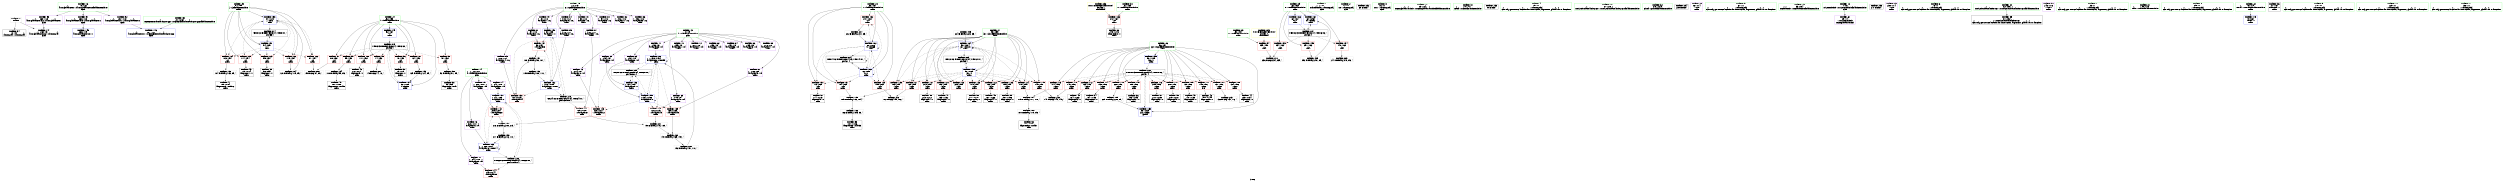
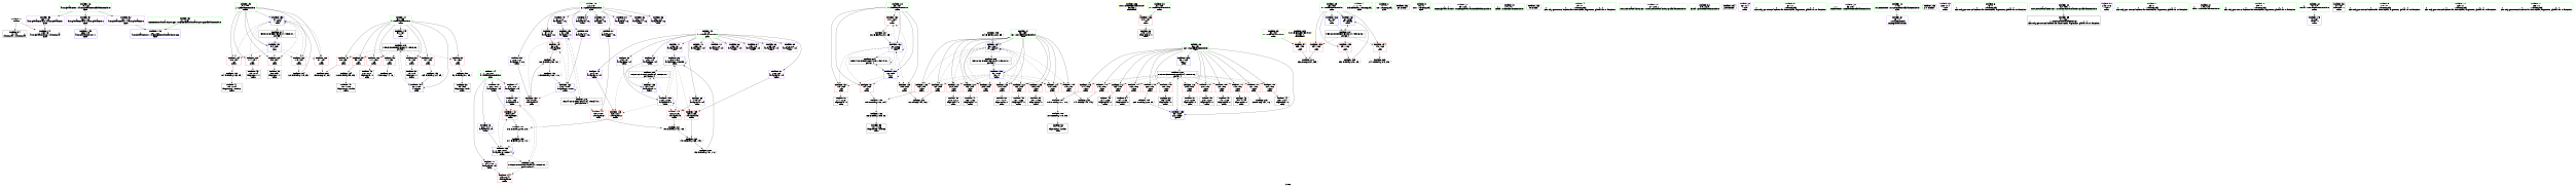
  digraph {
    label=SVFG
    node [color=red shape=record]
    edge [style=solid]
    n1 [color=grey label="{NodeID: 0\nNullPtr}"]
    n2 [color=black label="{NodeID: 34\n2\<--3\ndummyVal\<--dummyVal\n}"]
    n3 [color=blue label="{NodeID: 147\n268\<--3\nllvm.global_ctors_2\<--dummyVal\nGlob }" style=dotted]
    n4 [label="{NodeID: 97\n88\<--52\n\<--i\nmain\n}"]
    n5 [color=grey label="{NodeID: 206\n89 = cmp(87, 88, )\n}"]
    n6 [color=green label="{NodeID: 14\n10\<--11\na\<--a_field_insensitive\nGlob }"]
    n7 [color=purple label="{NodeID: 74\n141\<--10\narrayidx30\<--a\nmain\n}"]
    n8 [color=purple label="{NodeID: 75\n207\<--10\narrayidx68\<--a\nmain\n}"]
    n9 [color=purple label="{NodeID: 76\n220\<--10\narrayidx76\<--a\nmain\n}"]
    n10 [color=purple label="{NodeID: 77\n244\<--10\narrayidx89\<--a\nmain\n}"]
    n11 [color=blue label="{NodeID: 157\n141\<--83\narrayidx30\<--\nmain\n}"]
    n12 [label="{NodeID: 142\n208\<--207\n\<--arrayidx68\nmain\n}"]
    n13 [color=blue label="{NodeID: 163\n220\<--217\narrayidx76\<--rem74\nmain\n}"]
    n14 [label="{NodeID: 144\n245\<--244\n\<--arrayidx89\nmain\n}"]
    n15 [color=black label="{NodeID: 226\nMR_22V_2 = PHI(MR_22V_4, MR_22V_1, )\npts\{110000 \}\n}"]
    n16 [color=grey label="{NodeID: 197\n216 = Binary(208, 215, )\n}"]
    n17 [color=grey label="{NodeID: 194\n100 = Binary(99, 85, )\n}"]
    n18 [color=black label="{NodeID: 40\n101\<--100\nidxprom10\<--sub9\nmain\n}"]
-   n19 [label="{NodeID: 111\n149\<--56\n\<--i22\narti\n}"]
+   n19 [label="{NodeID: 111\n149\<--56\n\<--i22\nmain\n}"]
    n20 [color=black label="{NodeID: 46\n150\<--149\nidxprom35\<--\nmain\n}"]
    n21 [color=green label="{NodeID: 28\n60\<--61\nk\<--k_field_insensitive\nmain\n}"]
    n22 [label="{NodeID: 129\n159\<--60\n\<--k\nmain\n}"]
    n23 [label="{NodeID: 130\n173\<--60\n\<--k\nmain\n}"]
    n24 [label="{NodeID: 131\n184\<--60\n\<--k\nmain\n}"]
    n25 [label="{NodeID: 132\n201\<--60\n\<--k\nmain\n}"]
    n26 [color=blue label="{NodeID: 160\n60\<--85\nk\<--\nmain\n}"]
    n27 [color=blue label="{NodeID: 162\n60\<--202\nk\<--inc65\nmain\n}"]
    n28 [color=grey label="{NodeID: 208\n161 = cmp(159, 160, )\n}"]
    n29 [color=black label="{NodeID: 51\n174\<--173\nidxprom48\<--\nmain\n}"]
    n30 [color=grey label="{NodeID: 185\n185 = Binary(183, 184, )\n}"]
    n31 [color=grey label="{NodeID: 204\n202 = Binary(201, 85, )\n}"]
    n32 [color=black label="{NodeID: 224\nMR_14V_2 = PHI(MR_14V_3, MR_14V_1, )\npts\{61 \}\n}"]
    n33 [color=grey label="{NodeID: 186\n186 = Binary(185, 85, )\n}"]
    n34 [label="{NodeID: 125\n183\<--58\n\<--j31\nmain\n}"]
    n35 [color=black label="{NodeID: 53\n187\<--186\nidxprom56\<--sub55\nmain\n}"]
    n36 [color=black label="{NodeID: 42\n112\<--111\nidxprom15\<--\nmain\n}"]
    n37 [color=black label="{NodeID: 222\nMR_10V_3 = PHI(MR_10V_4, MR_10V_2, )\npts\{57 \}\n}"]
    n38 [label="{NodeID: 107\n131\<--56\n\<--i22\nmain\n}"]
    n39 [label="{NodeID: 108\n134\<--56\n\<--i22\nmain\n}"]
    n40 [label="{NodeID: 109\n139\<--56\n\<--i22\nmain\n}"]
    n41 [label="{NodeID: 110\n146\<--56\n\<--i22\nmain\n}"]
    n42 [label="{NodeID: 112\n163\<--56\n\<--i22\nmain\n}"]
    n43 [label="{NodeID: 113\n177\<--56\n\<--i22\nmain\n}"]
    n44 [label="{NodeID: 114\n193\<--56\n\<--i22\nmain\n}"]
    n45 [label="{NodeID: 115\n205\<--56\n\<--i22\nmain\n}"]
    n46 [label="{NodeID: 116\n209\<--56\n\<--i22\nmain\n}"]
    n47 [label="{NodeID: 117\n218\<--56\n\<--i22\nmain\n}"]
    n48 [label="{NodeID: 118\n228\<--56\n\<--i22\nmain\n}"]
    n49 [color=blue label="{NodeID: 165\n56\<--229\ni22\<--inc81\nglobal\n}"]
    n50 [color=grey label="{NodeID: 205\n132 = cmp(131, 76, )\n}"]
    n51 [color=black label="{NodeID: 44\n135\<--134\nidxprom26\<--\nmain\n}"]
    n52 [color=black label="{NodeID: 45\n140\<--139\nidxprom29\<--\nmain\n}"]
    n53 [color=grey label="{NodeID: 209\n147 = cmp(145, 146, )\n}"]
    n54 [color=black label="{NodeID: 48\n164\<--163\nidxprom42\<--\nmain\n}"]
    n55 [color=grey label="{NodeID: 187\n179 = Binary(177, 178, )\n}"]
    n56 [color=black label="{NodeID: 54\n194\<--193\nidxprom60\<--\nmain\n}"]
    n57 [color=black label="{NodeID: 56\n206\<--205\nidxprom67\<--\nmain\n}"]
    n58 [color=black label="{NodeID: 57\n210\<--209\nidxprom69\<--\nmain\n}"]
    n59 [color=black label="{NodeID: 59\n219\<--218\nidxprom75\<--\nmain\n}"]
    n60 [color=grey label="{NodeID: 189\n229 = Binary(228, 85, )\n}"]
    n61 [color=grey label="{NodeID: 188\n180 = Binary(179, 85, )\n}"]
    n62 [label="{NodeID: 139\n169\<--168\n\<--arrayidx45\nmain\n}"]
    n63 [color=grey label="{NodeID: 202\n191 = Binary(169, 190, )\n}"]
    n64 [color=grey label="{NodeID: 200\n192 = Binary(191, 110, )\n}"]
    n65 [color=blue label="{NodeID: 161\n198\<--192\narrayidx63\<--rem59\nmain\n}"]
    n66 [color=yellow label="{NodeID: 236\n18V_1 = ENCHI(MR_18V_0)\npts\{65 \}\nFun[main]}" style=double]
    n67 [label="{NodeID: 136\n242\<--64\n\<--n\nmain\n}"]
    n68 [color=black label="{NodeID: 60\n243\<--242\nidxprom88\<--\nmain\n}"]
    n69 [color=blue label="{NodeID: 153\n54\<--120\nj\<--inc\nmain\n}"]
    n70 [label="{NodeID: 102\n87\<--54\n\<--j\nmain\n}"]
    n71 [label="{NodeID: 103\n95\<--54\n\<--j\nmain\n}"]
    n72 [label="{NodeID: 104\n103\<--54\n\<--j\nmain\n}"]
    n73 [label="{NodeID: 105\n114\<--54\n\<--j\nmain\n}"]
    n74 [label="{NodeID: 106\n119\<--54\n\<--j\nmain\n}"]
    n75 [color=black label="{NodeID: 214\nMR_8V_2 = PHI(MR_8V_4, MR_8V_1, )\npts\{55 \}\n}"]
    n76 [color=black label="{NodeID: 39\n96\<--95\nidxprom7\<--\nmain\n}"]
    n77 [color=grey label="{NodeID: 192\n104 = Binary(103, 85, )\n}"]
    n78 [color=black label="{NodeID: 43\n115\<--114\nidxprom17\<--\nmain\n}"]
    n79 [color=grey label="{NodeID: 184\n120 = Binary(119, 85, )\n}"]
    n80 [color=blue label="{NodeID: 151\n54\<--85\nj\<--\nmain\n}"]
    n81 [color=black label="{NodeID: 41\n105\<--104\nidxprom13\<--sub12\nmain\n}"]
    n82 [color=purple label="{NodeID: 70\n195\<--8\narrayidx61\<--d\nmain\n}"]
    n83 [color=blue label="{NodeID: 167\n62\<--252\ntt\<--inc92\nmain\n}"]
    n84 [color=black label="{NodeID: 227\nMR_16V_3 = PHI(MR_16V_4, MR_16V_2, )\npts\{63 \}\n}"]
    n85 [label="{NodeID: 133\n234\<--62\n\<--tt\nmain\n}"]
    n86 [label="{NodeID: 134\n240\<--62\n\<--tt\nmain\n}"]
    n87 [label="{NodeID: 135\n251\<--62\n\<--tt\nmain\n}"]
    n88 [color=grey label="{NodeID: 210\n236 = cmp(234, 235, )\n}"]
    n89 [color=grey label="{NodeID: 203\n241 = Binary(240, 85, )\n}"]
    n90 [color=grey label="{NodeID: 199\n252 = Binary(251, 85, )\n}"]
    n91 [color=purple label="{NodeID: 84\n113\<--12\narrayidx16\<--C\nmain\n}"]
    n92 [color=green label="{NodeID: 1\n7\<--1\n__dso_handle\<--dummyObj\nGlob }"]
    n93 [label="{NodeID: 98\n91\<--52\n\<--i\nmain\n}"]
    n94 [color=grey label="{NodeID: 190\n92 = Binary(91, 85, )\n}"]
    n95 [color=black label="{NodeID: 38\n93\<--92\nidxprom5\<--sub\nmain\n}"]
    n96 [color=green label="{NodeID: 15\n12\<--13\nC\<--C_field_insensitive\nGlob }"]
    n97 [color=purple label="{NodeID: 78\n80\<--12\narrayidx\<--C\nmain\n}"]
    n98 [color=purple label="{NodeID: 79\n81\<--12\narrayidx1\<--C\nmain\n}"]
    n99 [color=purple label="{NodeID: 80\n94\<--12\narrayidx6\<--C\nmain\n}"]
    n100 [color=purple label="{NodeID: 81\n97\<--12\narrayidx8\<--C\nmain\n}"]
    n101 [color=purple label="{NodeID: 82\n102\<--12\narrayidx11\<--C\nmain\n}"]
    n102 [color=purple label="{NodeID: 83\n106\<--12\narrayidx14\<--C\nmain\n}"]
    n103 [color=purple label="{NodeID: 85\n116\<--12\narrayidx18\<--C\nmain\n}"]
    n104 [color=purple label="{NodeID: 86\n182\<--12\narrayidx53\<--C\nmain\n}"]
    n105 [color=purple label="{NodeID: 87\n188\<--12\narrayidx57\<--C\nmain\n}"]
    n106 [color=blue label="{NodeID: 150\n81\<--83\narrayidx1\<--\nmain\n}"]
    n107 [label="{NodeID: 137\n98\<--97\n\<--arrayidx8\nmain\n}"]
    n108 [label="{NodeID: 138\n107\<--106\n\<--arrayidx14\nmain\n}"]
    n109 [color=blue label="{NodeID: 152\n116\<--109\narrayidx18\<--rem\nmain\n}"]
    n110 [label="{NodeID: 141\n189\<--188\n\<--arrayidx57\nmain\n}"]
    n111 [color=black label="{NodeID: 215\nMR_24V_2 = PHI(MR_24V_4, MR_24V_1, )\npts\{130000 \}\n}"]
    n112 [color=grey label="{NodeID: 191\n108 = Binary(98, 107, )\n}"]
    n113 [color=grey label="{NodeID: 201\n190 = Binary(176, 189, )\n}"]
    n114 [color=grey label="{NodeID: 195\n224 = Binary(223, 85, )\n}"]
    n115 [color=blue label="{NodeID: 164\n58\<--224\nj31\<--inc78\nmain\n}"]
    n116 [color=black label="{NodeID: 223\nMR_12V_2 = PHI(MR_12V_4, MR_12V_1, )\npts\{59 \}\n}"]
    n117 [label="{NodeID: 127\n212\<--58\n\<--j31\nmain\n}"]
    n118 [label="{NodeID: 128\n223\<--58\n\<--j31\nmain\n}"]
    n119 [label="{NodeID: 119\n145\<--58\n\<--j31\nmain\n}"]
    n120 [label="{NodeID: 120\n152\<--58\n\<--j31\nmain\n}"]
    n121 [label="{NodeID: 121\n160\<--58\n\<--j31\nmain\n}"]
    n122 [label="{NodeID: 122\n166\<--58\n\<--j31\nmain\n}"]
    n123 [label="{NodeID: 123\n170\<--58\n\<--j31\nmain\n}"]
    n124 [label="{NodeID: 124\n178\<--58\n\<--j31\nmain\n}"]
    n125 [label="{NodeID: 126\n196\<--58\n\<--j31\nmain\n}"]
    n126 [color=black label="{NodeID: 55\n197\<--196\nidxprom62\<--\nmain\n}"]
    n127 [color=blue label="{NodeID: 158\n58\<--129\nj31\<--\nmain\n}"]
    n128 [color=black label="{NodeID: 58\n213\<--212\nidxprom71\<--\nmain\n}"]
    n129 [color=black label="{NodeID: 47\n153\<--152\nidxprom37\<--\nmain\n}"]
    n130 [color=black label="{NodeID: 49\n167\<--166\nidxprom44\<--\nmain\n}"]
    n131 [color=black label="{NodeID: 50\n171\<--170\nidxprom46\<--\nmain\n}"]
    n132 [color=green label="{NodeID: 29\n62\<--63\ntt\<--tt_field_insensitive\nmain\n}"]
    n133 [color=blue label="{NodeID: 166\n62\<--67\ntt\<--\nmain\n}"]
    n134 [label="{NodeID: 140\n176\<--175\n\<--arrayidx49\nmain\n}"]
    n135 [color=blue label="{NodeID: 154\n52\<--125\ni\<--inc20\nmain\n}"]
    n136 [color=black label="{NodeID: 213\nMR_6V_3 = PHI(MR_6V_4, MR_6V_2, )\npts\{53 \}\n}"]
    n137 [label="{NodeID: 99\n99\<--52\n\<--i\nmain\n}"]
    n138 [label="{NodeID: 100\n111\<--52\n\<--i\nmain\n}"]
    n139 [label="{NodeID: 101\n124\<--52\n\<--i\nmain\n}"]
    n140 [label="{NodeID: 95\n74\<--52\n\<--i\nmain\n}"]
    n141 [label="{NodeID: 96\n78\<--52\n\<--i\nmain\n}"]
    n142 [color=grey label="{NodeID: 193\n125 = Binary(124, 85, )\n}"]
    n143 [color=grey label="{NodeID: 207\n75 = cmp(74, 76, )\n}"]
    n144 [color=black label="{NodeID: 37\n79\<--78\nidxprom\<--\nmain\n}"]
    n145 [color=purple label="{NodeID: 71\n198\<--8\narrayidx63\<--d\nmain\n}"]
    n146 [color=black label="{NodeID: 225\nMR_20V_2 = PHI(MR_20V_4, MR_20V_1, )\npts\{90000 \}\n}"]
    n147 [color=blue label="{NodeID: 159\n154\<--156\narrayidx38\<--\nmain\n}"]
    n148 [label="{NodeID: 143\n215\<--214\n\<--arrayidx72\nmain\n}"]
    n149 [color=blue label="{NodeID: 156\n137\<--83\narrayidx28\<--\nmain\n}"]
    n150 [color=green label="{NodeID: 2\n14\<--1\n.str\<--dummyObj\nGlob }"]
    n151 [color=green label="{NodeID: 16\n18\<--22\nllvm.global_ctors\<--llvm.global_ctors_field_insensitive\nGlob }"]
    n152 [color=purple label="{NodeID: 91\n266\<--18\nllvm.global_ctors_0\<--llvm.global_ctors\nGlob }"]
    n153 [color=purple label="{NodeID: 92\n267\<--18\nllvm.global_ctors_1\<--llvm.global_ctors\nGlob }"]
    n154 [color=purple label="{NodeID: 93\n268\<--18\nllvm.global_ctors_2\<--llvm.global_ctors\nGlob }"]
    n155 [color=blue label="{NodeID: 145\n266\<--19\nllvm.global_ctors_0\<--\nGlob }"]
    n156 [color=blue label="{NodeID: 146\n267\<--20\nllvm.global_ctors_1\<--_GLOBAL__sub_I_arti_2_0.cpp\nGlob }"]
    n157 [color=grey label="{NodeID: 196\n109 = Binary(108, 110, )\n}"]
    n158 [color=black label="{NodeID: 52\n181\<--180\nidxprom52\<--sub51\nmain\n}"]
    n159 [color=green label="{NodeID: 30\n64\<--65\nn\<--n_field_insensitive\nmain\n}"]
    n160 [color=blue label="{NodeID: 155\n56\<--129\ni22\<--\nmain\n}"]
    n161 [color=purple label="{NodeID: 72\n211\<--8\narrayidx70\<--d\nmain\n}"]
    n162 [color=black label="{NodeID: 252\n69 = PHI()\n}"]
    n163 [color=green label="{NodeID: 3\n16\<--1\n.str.1\<--dummyObj\nGlob }"]
    n164 [color=green label="{NodeID: 17\n23\<--24\n__cxx_global_var_init\<--__cxx_global_var_init_field_insensitive\n}"]
    n165 [color=grey label="{NodeID: 198\n217 = Binary(216, 110, )\n}"]
    n166 [color=green label="{NodeID: 31\n70\<--71\nscanf\<--scanf_field_insensitive\n}"]
    n167 [color=purple label="{NodeID: 73\n214\<--8\narrayidx72\<--d\nmain\n}"]
    n168 [color=black label="{NodeID: 253\n30 = PHI()\n}"]
    n169 [color=green label="{NodeID: 4\n19\<--1\n\<--dummyObj\nCan only get source location for instruction, argument, global var or function.}"]
    n170 [color=green label="{NodeID: 18\n27\<--28\n_ZNSt8ios_base4InitC1Ev\<--_ZNSt8ios_base4InitC1Ev_field_insensitive\n}"]
    n171 [color=green label="{NodeID: 32\n248\<--249\nprintf\<--printf_field_insensitive\n}"]
    n172 [color=black label="{NodeID: 254\n239 = PHI()\n}"]
    n173 [color=purple label="{NodeID: 88\n68\<--14\n\<--.str\nmain\n}"]
    n174 [color=green label="{NodeID: 5\n67\<--1\n\<--dummyObj\nCan only get source location for instruction, argument, global var or function.}"]
    n175 [color=green label="{NodeID: 19\n33\<--34\n__cxa_atexit\<--__cxa_atexit_field_insensitive\n}"]
    n176 [color=green label="{NodeID: 33\n20\<--262\n_GLOBAL__sub_I_arti_2_0.cpp\<--_GLOBAL__sub_I_arti_2_0.cpp_field_insensitive\n}"]
    n177 [color=purple label="{NodeID: 61\n29\<--4\n\<--_ZStL8__ioinit\n__cxx_global_var_init\n}"]
    n178 [color=black label="{NodeID: 255\n247 = PHI()\n}"]
    n179 [color=purple label="{NodeID: 89\n238\<--14\n\<--.str\nmain\n}"]
    n180 [color=green label="{NodeID: 6\n76\<--1\n\<--dummyObj\nCan only get source location for instruction, argument, global var or function.}"]
    n181 [color=green label="{NodeID: 20\n32\<--38\n_ZNSt8ios_base4InitD1Ev\<--_ZNSt8ios_base4InitD1Ev_field_insensitive\n}"]
    n182 [color=black label="{NodeID: 35\n31\<--32\n\<--_ZNSt8ios_base4InitD1Ev\nCan only get source location for instruction, argument, global var or function.}"]
    n183 [color=purple label="{NodeID: 62\n136\<--8\narrayidx27\<--d\nmain\n}"]
    n184 [color=purple label="{NodeID: 90\n246\<--16\n\<--.str.1\nmain\n}"]
    n185 [color=green label="{NodeID: 7\n83\<--1\n\<--dummyObj\nCan only get source location for instruction, argument, global var or function.}"]
    n186 [color=green label="{NodeID: 21\n45\<--46\nmain\<--main_field_insensitive\n}"]
    n187 [color=yellow label="{NodeID: 229\n4V_1 = ENCHI(MR_4V_0)\npts\{51 \}\nFun[main]}" style=double]
    n188 [label="{NodeID: 94\n235\<--50\n\<--T\nmain\n}"]
    n189 [color=purple label="{NodeID: 63\n137\<--8\narrayidx28\<--d\nmain\n}"]
    n190 [color=green label="{NodeID: 8\n85\<--1\n\<--dummyObj\nCan only get source location for instruction, argument, global var or function.}"]
    n191 [color=green label="{NodeID: 22\n48\<--49\nretval\<--retval_field_insensitive\nmain\n}"]
    n192 [color=blue label="{NodeID: 148\n48\<--67\nretval\<--\nmain\n}"]
    n193 [color=black label="{NodeID: 36\n47\<--67\nmain_ret\<--\nmain\n}"]
    n194 [color=purple label="{NodeID: 64\n151\<--8\narrayidx36\<--d\nmain\n}"]
    n195 [color=green label="{NodeID: 9\n110\<--1\n\<--dummyObj\nCan only get source location for instruction, argument, global var or function.}"]
    n196 [color=green label="{NodeID: 23\n50\<--51\nT\<--T_field_insensitive\nmain\n}"]
    n197 [color=purple label="{NodeID: 65\n154\<--8\narrayidx38\<--d\nmain\n}"]
    n198 [color=green label="{NodeID: 10\n129\<--1\n\<--dummyObj\nCan only get source location for instruction, argument, global var or function.}"]
    n199 [color=green label="{NodeID: 24\n52\<--53\ni\<--i_field_insensitive\nmain\n}"]
    n200 [color=blue label="{NodeID: 149\n52\<--67\ni\<--\nmain\n}"]
    n201 [color=purple label="{NodeID: 66\n165\<--8\narrayidx43\<--d\nmain\n}"]
    n202 [color=green label="{NodeID: 11\n156\<--1\n\<--dummyObj\nCan only get source location for instruction, argument, global var or function.}"]
    n203 [color=green label="{NodeID: 25\n54\<--55\nj\<--j_field_insensitive\nmain\n}"]
    n204 [color=purple label="{NodeID: 67\n168\<--8\narrayidx45\<--d\nmain\n}"]
    n205 [color=green label="{NodeID: 12\n4\<--6\n_ZStL8__ioinit\<--_ZStL8__ioinit_field_insensitive\nGlob }"]
    n206 [color=green label="{NodeID: 26\n56\<--57\ni22\<--i22_field_insensitive\nmain\n}"]
    n207 [color=purple label="{NodeID: 68\n172\<--8\narrayidx47\<--d\nmain\n}"]
    n208 [color=green label="{NodeID: 13\n8\<--9\nd\<--d_field_insensitive\nGlob }"]
    n209 [color=purple label="{NodeID: 69\n175\<--8\narrayidx49\<--d\nmain\n}"]
    n210 [color=green label="{NodeID: 27\n58\<--59\nj31\<--j31_field_insensitive\nmain\n}"]
    n1 -> n2
    n1 -> n3
    n4 -> n5
    n6 -> n7
    n6 -> n8
    n6 -> n9
    n6 -> n10
    n7 -> n11
    n8 -> n12
    n9 -> n13
    n10 -> n14
    n11 -> n12 [style=dashed]
    n11 -> n13 [style=dashed]
    n11 -> n15 [style=dashed]
    n12 -> n16
    n13 -> n12 [style=dashed]
    n13 -> n13 [style=dashed]
    n13 -> n15 [style=dashed]
    n15 -> n11 [style=dashed]
    n15 -> n14 [style=dashed]
    n16 -> n165
    n17 -> n18
    n19 -> n20
    n21 -> n22
    n21 -> n23
    n21 -> n24
    n21 -> n25
    n21 -> n26
    n21 -> n27
    n22 -> n28
    n23 -> n29
    n24 -> n30
    n25 -> n31
    n26 -> n22 [style=dashed]
    n26 -> n23 [style=dashed]
    n26 -> n24 [style=dashed]
    n26 -> n25 [style=dashed]
    n26 -> n26 [style=dashed]
    n26 -> n27 [style=dashed]
    n26 -> n32 [style=dashed]
    n27 -> n22 [style=dashed]
    n27 -> n23 [style=dashed]
    n27 -> n24 [style=dashed]
    n27 -> n25 [style=dashed]
    n27 -> n26 [style=dashed]
    n27 -> n27 [style=dashed]
    n27 -> n32 [style=dashed]
    n30 -> n33
    n31 -> n27
    n32 -> n26 [style=dashed]
    n32 -> n32 [style=dashed]
    n33 -> n35
    n34 -> n30
    n37 -> n19 [style=dashed]
    n37 -> n38 [style=dashed]
    n37 -> n39 [style=dashed]
    n37 -> n40 [style=dashed]
    n37 -> n41 [style=dashed]
    n37 -> n42 [style=dashed]
    n37 -> n43 [style=dashed]
    n37 -> n44 [style=dashed]
    n37 -> n45 [style=dashed]
    n37 -> n46 [style=dashed]
    n37 -> n47 [style=dashed]
    n37 -> n48 [style=dashed]
    n37 -> n49 [style=dashed]
    n38 -> n50
    n39 -> n51
    n40 -> n52
    n41 -> n53
    n42 -> n54
    n43 -> n55
    n44 -> n56
    n45 -> n57
    n46 -> n58
    n47 -> n59
    n48 -> n60
    n49 -> n37 [style=dashed]
    n55 -> n61
    n60 -> n49
    n61 -> n158
    n62 -> n63
    n63 -> n64
    n64 -> n65
    n65 -> n62 [style=dashed]
    n65 -> n65 [style=dashed]
    n65 -> n134 [style=dashed]
    n65 -> n146 [style=dashed]
    n65 -> n147 [style=dashed]
    n65 -> n148 [style=dashed]
    n66 -> n67 [style=dashed]
    n67 -> n68
    n69 -> n69 [style=dashed]
    n69 -> n70 [style=dashed]
    n69 -> n71 [style=dashed]
    n69 -> n72 [style=dashed]
    n69 -> n73 [style=dashed]
    n69 -> n74 [style=dashed]
    n69 -> n75 [style=dashed]
    n70 -> n5
    n71 -> n76
    n72 -> n77
    n73 -> n78
    n74 -> n79
    n75 -> n80 [style=dashed]
    n77 -> n81
    n79 -> n69
    n80 -> n69 [style=dashed]
    n80 -> n70 [style=dashed]
    n80 -> n71 [style=dashed]
    n80 -> n72 [style=dashed]
    n80 -> n73 [style=dashed]
    n80 -> n74 [style=dashed]
    n80 -> n75 [style=dashed]
    n83 -> n84 [style=dashed]
    n84 -> n83 [style=dashed]
    n84 -> n85 [style=dashed]
    n84 -> n86 [style=dashed]
    n84 -> n87 [style=dashed]
    n85 -> n88
    n86 -> n89
    n87 -> n90
    n90 -> n83
    n93 -> n94
    n94 -> n95
    n96 -> n91
    n96 -> n97
    n96 -> n98
    n96 -> n99
    n96 -> n100
    n96 -> n101
    n96 -> n102
    n96 -> n103
    n96 -> n104
    n96 -> n105
    n98 -> n106
    n100 -> n107
    n102 -> n108
    n103 -> n109
    n105 -> n110
    n106 -> n107 [style=dashed]
    n106 -> n108 [style=dashed]
    n106 -> n109 [style=dashed]
    n106 -> n111 [style=dashed]
    n107 -> n112
    n108 -> n112
    n109 -> n107 [style=dashed]
    n109 -> n108 [style=dashed]
    n109 -> n109 [style=dashed]
    n109 -> n111 [style=dashed]
    n110 -> n113
    n111 -> n106 [style=dashed]
    n111 -> n110 [style=dashed]
    n112 -> n157
    n113 -> n63
    n114 -> n115
    n115 -> n34 [style=dashed]
    n115 -> n115 [style=dashed]
    n115 -> n116 [style=dashed]
    n115 -> n117 [style=dashed]
    n115 -> n118 [style=dashed]
    n115 -> n119 [style=dashed]
    n115 -> n120 [style=dashed]
    n115 -> n121 [style=dashed]
    n115 -> n122 [style=dashed]
    n115 -> n123 [style=dashed]
    n115 -> n124 [style=dashed]
    n116 -> n127 [style=dashed]
    n117 -> n128
    n119 -> n53
    n120 -> n129
    n121 -> n28
    n122 -> n130
    n123 -> n131
    n124 -> n55
    n125 -> n126
    n127 -> n34 [style=dashed]
    n127 -> n115 [style=dashed]
    n127 -> n116 [style=dashed]
    n127 -> n117 [style=dashed]
    n127 -> n118 [style=dashed]
    n127 -> n119 [style=dashed]
    n127 -> n120 [style=dashed]
    n127 -> n121 [style=dashed]
    n127 -> n122 [style=dashed]
    n127 -> n123 [style=dashed]
    n127 -> n124 [style=dashed]
    n127 -> n125 [style=dashed]
    n132 -> n83
    n132 -> n85
    n132 -> n86
    n132 -> n87
    n132 -> n133
    n133 -> n84 [style=dashed]
    n134 -> n113
    n135 -> n136 [style=dashed]
    n136 -> n4 [style=dashed]
    n136 -> n93 [style=dashed]
    n136 -> n135 [style=dashed]
    n136 -> n137 [style=dashed]
    n136 -> n138 [style=dashed]
    n136 -> n139 [style=dashed]
    n136 -> n140 [style=dashed]
    n136 -> n141 [style=dashed]
    n137 -> n17
    n138 -> n36
    n139 -> n142
    n140 -> n143
    n141 -> n144
    n142 -> n135
    n145 -> n65
    n146 -> n149 [style=dashed]
    n147 -> n62 [style=dashed]
    n147 -> n65 [style=dashed]
    n147 -> n134 [style=dashed]
    n147 -> n146 [style=dashed]
    n147 -> n147 [style=dashed]
    n147 -> n148 [style=dashed]
    n148 -> n16
    n149 -> n146 [style=dashed]
    n149 -> n147 [style=dashed]
    n151 -> n152
    n151 -> n153
    n151 -> n154
    n152 -> n155
    n153 -> n156
    n154 -> n3
    n157 -> n109
    n159 -> n67
    n160 -> n37 [style=dashed]
    n165 -> n13
    n167 -> n148
    n176 -> n156
    n181 -> n182
    n187 -> n188 [style=dashed]
    n188 -> n88
    n189 -> n149
    n191 -> n192
    n196 -> n188
    n197 -> n147
    n199 -> n4
    n199 -> n93
    n199 -> n135
    n199 -> n137
    n199 -> n138
    n199 -> n139
    n199 -> n140
    n199 -> n141
    n199 -> n200
    n200 -> n136 [style=dashed]
    n203 -> n69
    n203 -> n70
    n203 -> n71
    n203 -> n72
    n203 -> n73
    n203 -> n74
    n203 -> n80
    n204 -> n62
    n205 -> n177
    n206 -> n19
    n206 -> n38
    n206 -> n39
    n206 -> n40
    n206 -> n41
    n206 -> n42
    n206 -> n43
    n206 -> n44
    n206 -> n45
    n206 -> n46
    n206 -> n47
    n206 -> n48
    n206 -> n49
    n206 -> n160
    n208 -> n82
    n208 -> n145
    n208 -> n161
    n208 -> n167
    n208 -> n183
    n208 -> n189
    n208 -> n194
    n208 -> n197
    n208 -> n201
    n208 -> n204
    n208 -> n207
    n208 -> n209
    n209 -> n134
    n210 -> n34
    n210 -> n115
    n210 -> n117
    n210 -> n118
    n210 -> n119
    n210 -> n120
    n210 -> n121
    n210 -> n122
    n210 -> n123
    n210 -> n124
    n210 -> n125
    n210 -> n127
  }
